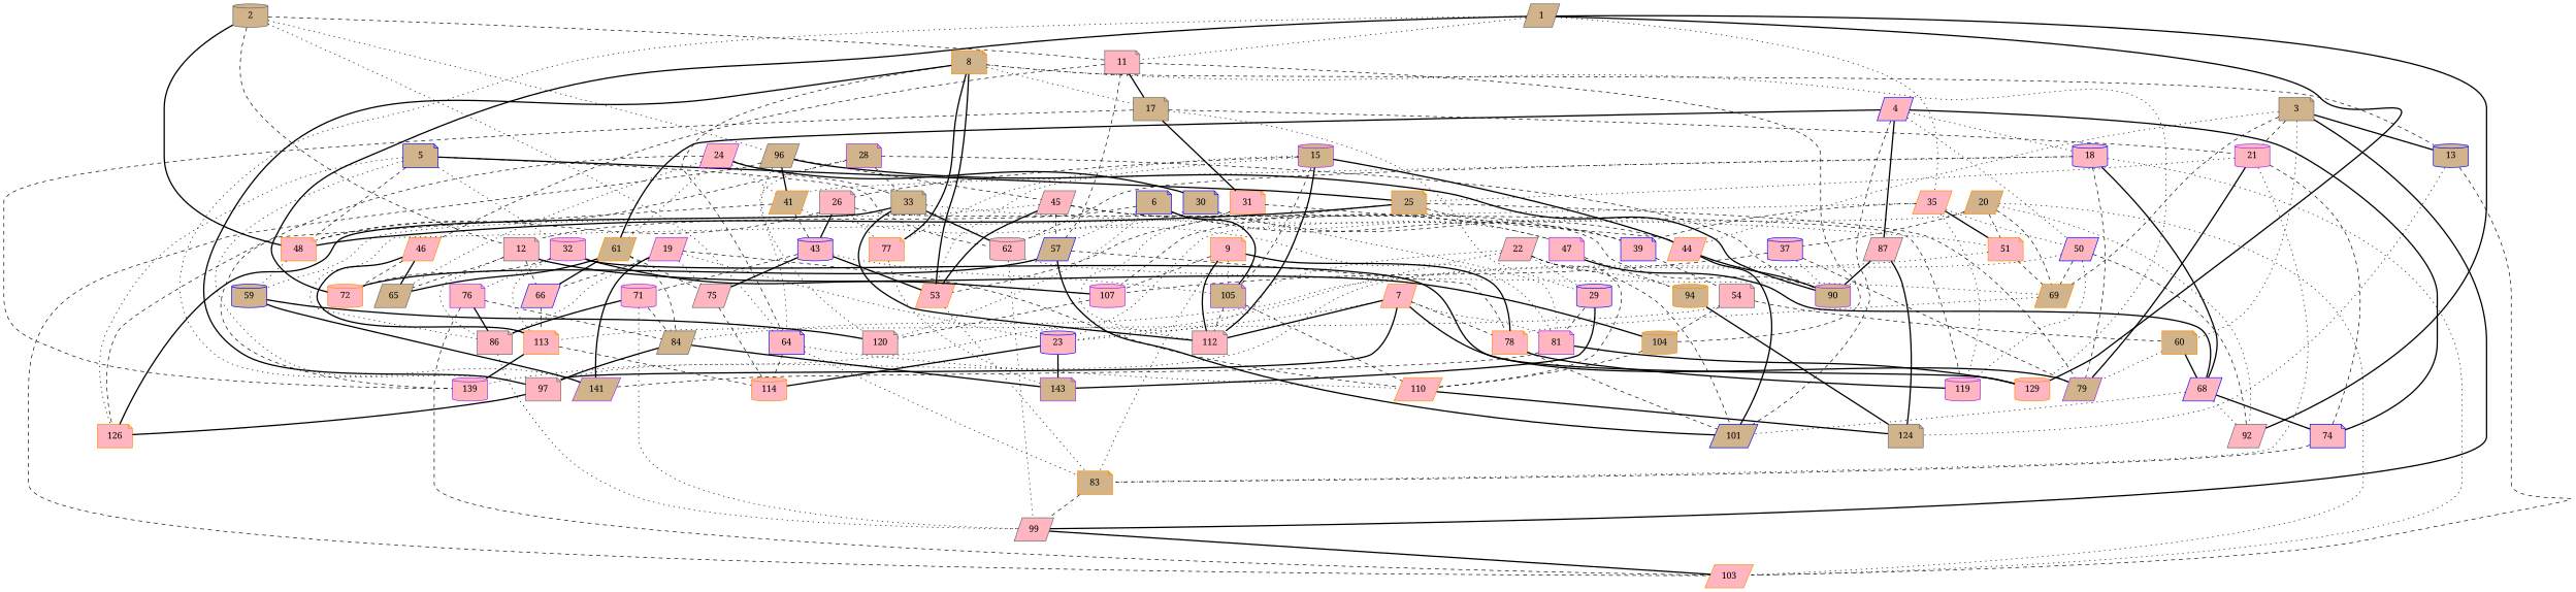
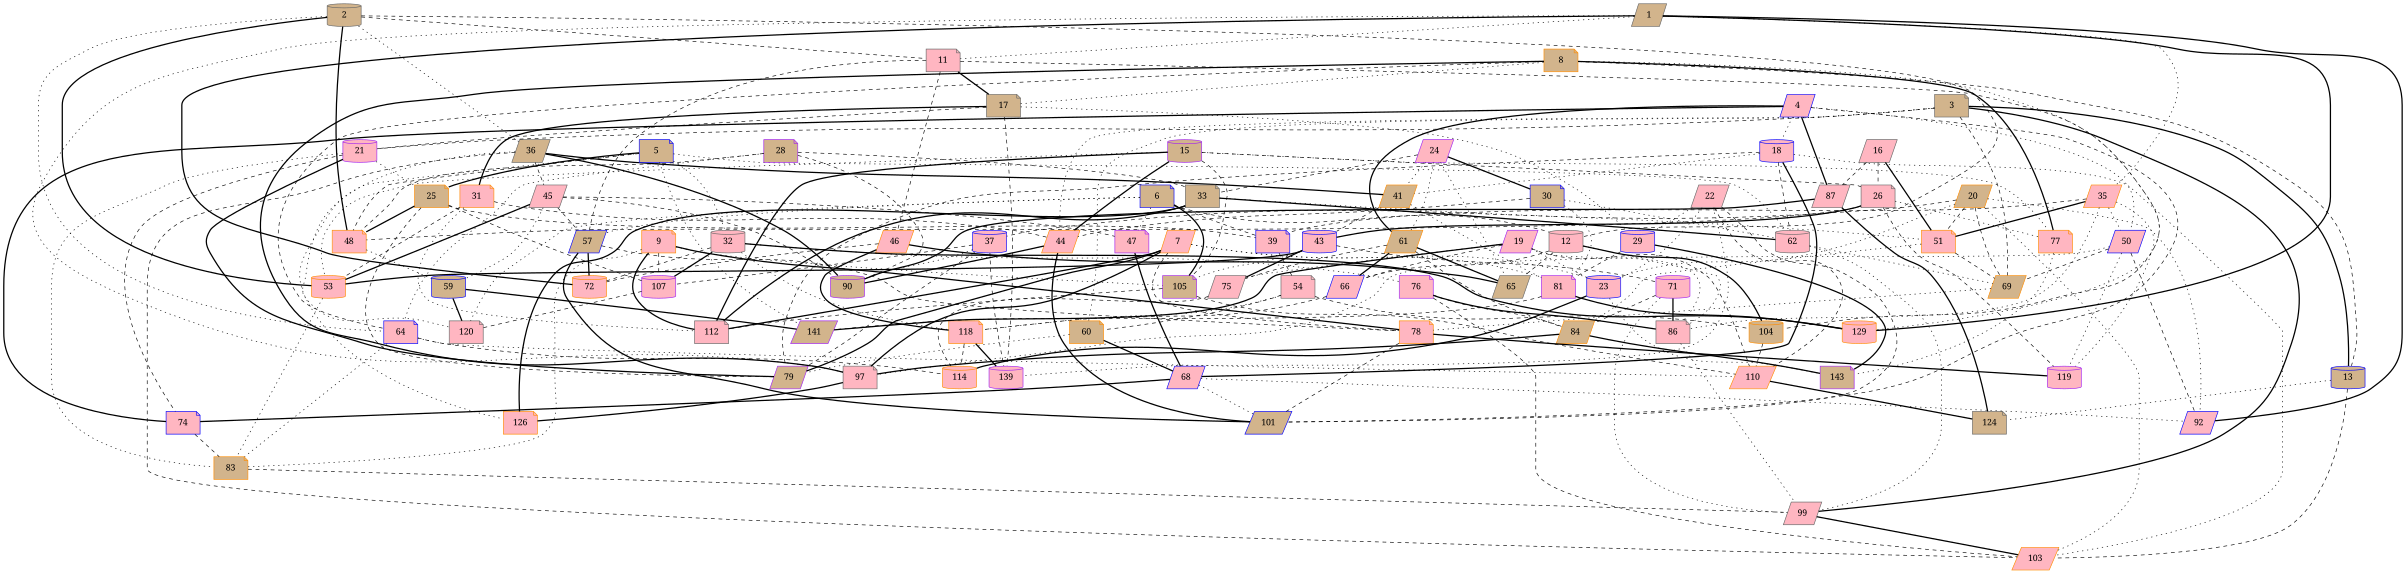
  graph {
    fontname="Noto Serif"
    node [color=darkorange fillcolor=lightpink fontname="Noto Serif" shape=note style=filled]
    edge [fontname="Noto Serif" style=dashed]
    1 [color=gray40 fillcolor=tan shape=parallelogram super="+73"]
    11 [color=gray40 super="+34"]
    35 [shape=parallelogram super="+102"]
    72 [shape=cylinder]
-   92 [color=gray40 shape=parallelogram]
+   92 [color=blue shape=parallelogram]
    97 [color=gray40 super="+142"]
    129 [shape=cylinder]
    57 [color=blue fillcolor=tan shape=parallelogram super="+134"]
    17 [color=gray40 fillcolor=tan super="+130"]
    46 [shape=parallelogram]
    104 [fillcolor=tan shape=cylinder]
    50 [color=blue shape=parallelogram super="+137"]
    39 [color=blue]
    86 [color=gray40 super="+106"]
    51 [super="+89"]
    119 [color=purple shape=cylinder]
    126
    2 [color=gray40 fillcolor=tan shape=cylinder super="+56"]
-   12 [color=gray40 super="+42"]
-   36 [color=gray40 fillcolor=tan shape=parallelogram super="+67" label=96]
+   12 [color=gray40 shape=cylinder super="+42"]
+   36 [color=gray40 fillcolor=tan shape=parallelogram super="+67"]
    48 [super="+131"]
-   53 [shape=parallelogram super="+63"]
+   53 [shape=cylinder super="+63"]
    64 [color=blue super="+132"]
    65 [color=gray40 fillcolor=tan shape=parallelogram]
    66 [color=blue shape=parallelogram]
    120 [color=gray40]
    103 [shape=parallelogram super="+148"]
    41 [fillcolor=tan shape=parallelogram super="+49"]
    90 [color=purple fillcolor=tan shape=cylinder super="+100"]
    45 [color=gray40 shape=parallelogram super="+115"]
    59 [color=blue fillcolor=tan shape=cylinder]
    83 [fillcolor=tan super="+109"]
    110 [shape=parallelogram super="+111"]
    114 [shape=cylinder]
    3 [color=gray40 fillcolor=tan super="+135"]
    13 [color=blue fillcolor=tan shape=cylinder]
    21 [color=purple shape=cylinder super="+27"]
    44 [shape=parallelogram super="+82"]
    60 [fillcolor=tan]
    69 [fillcolor=tan shape=parallelogram super="+147"]
    99 [color=gray40 shape=parallelogram super="+117"]
    124 [color=gray40 fillcolor=tan]
    74 [color=blue]
    25 [fillcolor=tan super="+85"]
    79 [color=purple fillcolor=tan shape=parallelogram super="+108"]
    101 [color=blue fillcolor=tan shape=parallelogram super="+127"]
    68 [color=blue shape=parallelogram super="+96"]
    78 [super="+125"]
    4 [color=blue shape=parallelogram super="+14"]
    18 [color=blue shape=cylinder super="+88"]
    61 [fillcolor=tan shape=parallelogram super="+95"]
    87 [color=gray40 shape=parallelogram]
    62 [color=gray40 shape=cylinder super="+138"]
    75 [color=gray40 shape=parallelogram super="+128"]
-   84 [color=gray40 fillcolor=tan shape=parallelogram super="+136"]
+   84 [fillcolor=tan shape=parallelogram super="+136"]
    5 [color=blue fillcolor=tan super="+93"]
-   32 [color=purple shape=cylinder super="+121"]
+   32 [color=gray40 shape=cylinder super="+121"]
    141 [color=purple fillcolor=tan shape=parallelogram]
    107 [color=purple shape=cylinder super="+118"]
    76 [color=purple]
-   113 [super="+122"]
+   113 [super="+122" label=118]
    6 [color=blue fillcolor=tan super="+58"]
    47 [color=purple]
    105 [color=purple fillcolor=tan super="+146"]
    54 [color=gray40]
-   94 [fillcolor=tan shape=cylinder]
    112 [color=gray40 super="+144"]
    7 [shape=parallelogram super="+145"]
    23 [color=blue shape=cylinder super="+140"]
    81 [color=purple super="+98"]
    143 [color=purple fillcolor=tan]
    8 [fillcolor=tan super="+40"]
    77
    29 [color=blue shape=cylinder]
    31
    139 [color=purple shape=cylinder]
    9 [super="+10"]
    15 [color=purple fillcolor=tan shape=cylinder super="+70"]
    26 [color=gray40 super="+52"]
    43 [color=blue shape=cylinder super="+55"]
+   16 [color=gray40 shape=parallelogram]
    19 [color=purple shape=parallelogram super="+123"]
    20 [fillcolor=tan shape=parallelogram super="+91"]
    37 [color=blue shape=cylinder]
    22 [color=gray40 shape=parallelogram super="+38"]
    24 [color=purple shape=parallelogram super="+80"]
    30 [color=blue fillcolor=tan]
    33 [color=gray40 fillcolor=tan super="+116"]
    71 [color=purple shape=cylinder]
    28 [color=purple fillcolor=tan]
    1 -- 11 [style=dotted]
    1 -- 35 [style=dotted]
    1 -- 72 [style=bold]
    1 -- 92 [style=bold]
    1 -- 97 [style=dotted]
    1 -- 129 [style=bold]
    11 -- 57
    11 -- 17 [style=bold]
    11 -- 46
    11 -- 104
    35 -- 50 [style=dotted]
    35 -- 39
    35 -- 86 [style=dotted]
    35 -- 51 [style=bold]
    35 -- 119 [style=dotted]
    97 -- 126 [style=bold]
    57 -- 72 [style=bold]
    57 -- 101 [style=bold]
    57 -- 78
    17 -- 21
    17 -- 29 [style=dotted]
    17 -- 31 [style=bold]
    17 -- 139
    46 -- 72
    46 -- 65 [style=bold]
    46 -- 113 [style=bold]
    104 -- 110
    50 -- 92
    50 -- 97 [style=dotted]
    50 -- 119 [style=dotted]
    50 -- 69
    39 -- 54
    86 -- 99 [style=dotted]
    51 -- 69
    51 -- 84 [style=dotted]
    2 -- 11
    2 -- 12
    2 -- 36 [style=dotted]
    2 -- 48 [style=bold]
-   8 -- 53 [style=bold]
+   2 -- 53 [style=bold]
    2 -- 64 [style=dotted]
    12 -- 104 [style=bold]
    12 -- 86 [style=dotted]
    12 -- 65
    12 -- 66
    36 -- 120 [style=dotted]
    36 -- 103
    36 -- 41 [style=bold]
    36 -- 90 [style=bold]
    36 -- 45
    48 -- 59 [style=dotted]
    53 -- 83 [style=dotted]
    64 -- 83 [style=dotted]
    64 -- 110 [style=dotted]
    64 -- 114
    66 -- 113
-   41 -- 126
    41 -- 81 [style=dotted]
    41 -- 43
    45 -- 57
    45 -- 53 [style=bold]
    45 -- 90
    45 -- 59 [style=dotted]
    45 -- 47
    59 -- 120 [style=bold]
    59 -- 141 [style=bold]
    83 -- 99
    110 -- 124 [style=bold]
    3 -- 13 [style=bold]
    3 -- 21
    3 -- 44 [style=dotted]
    3 -- 60 [style=dotted]
    3 -- 69
    3 -- 99 [style=bold]
    13 -- 103
    13 -- 124 [style=dotted]
    21 -- 83 [style=dotted]
    21 -- 74
    21 -- 25 [style=dotted]
    21 -- 79 [style=bold]
    44 -- 90 [style=bold]
    44 -- 101 [style=bold]
    60 -- 79 [style=dotted]
    60 -- 68 [style=bold]
    69 -- 78 [style=dotted]
    99 -- 103 [style=bold]
    74 -- 83
    25 -- 39
    25 -- 48 [style=bold]
    25 -- 79
    25 -- 107
    68 -- 92 [style=dotted]
    68 -- 74 [style=bold]
    68 -- 101 [style=dotted]
    78 -- 119 [style=bold]
    78 -- 101
    4 -- 50 [style=dotted]
    4 -- 74 [style=bold]
    4 -- 101
    4 -- 18 [style=dotted]
    4 -- 61 [style=bold]
    4 -- 87 [style=bold]
    18 -- 103 [style=dotted]
    18 -- 41 [style=dotted]
    18 -- 79
    18 -- 68 [style=bold]
    18 -- 62
    61 -- 65 [style=bold]
    61 -- 66 [style=bold]
    61 -- 75
    61 -- 84
    87 -- 90 [style=bold]
    87 -- 124 [style=bold]
    62 -- 69 [style=dotted]
    62 -- 99 [style=dotted]
    75 -- 114
    84 -- 97 [style=bold]
    84 -- 143 [style=bold]
    5 -- 126 [style=dotted]
    5 -- 48
    5 -- 25 [style=bold]
-   5 -- 62
+   5 -- 62 [style=dotted]
    5 -- 32 [style=dotted]
    5 -- 141 [style=dotted]
    32 -- 72
    32 -- 129 [style=bold]
    32 -- 107 [style=bold]
    32 -- 76 [style=dotted]
    32 -- 113 [style=dotted]
    107 -- 120
    76 -- 86 [style=bold]
    76 -- 103
    76 -- 84
    113 -- 114
    113 -- 139 [style=bold]
    6 -- 57 [style=dotted]
    6 -- 39
    6 -- 12
    6 -- 120 [style=dotted]
    6 -- 47 [style=dotted]
    6 -- 105 [style=bold]
    47 -- 68 [style=bold]
-   47 -- 94
    105 -- 110
    105 -- 112
    54 -- 104
    54 -- 60
    54 -- 113 [style=dotted]
-   94 -- 124 [style=bold]
    7 -- 97 [style=bold]
    7 -- 79 [style=bold]
    7 -- 78
    7 -- 112 [style=bold]
    7 -- 23 [style=dotted]
    7 -- 81 [style=dotted]
    23 -- 114 [style=bold]
-   23 -- 143 [style=bold]
+   23 -- 143 [style=dotted]
    81 -- 129 [style=bold]
    81 -- 141
    8 -- 97 [style=bold]
    8 -- 129 [style=dotted]
    8 -- 17 [style=dotted]
    8 -- 64
    8 -- 13
    8 -- 77 [style=bold]
    77 -- 143 [style=dotted]
    29 -- 81
    29 -- 143 [style=bold]
    31 -- 53
    31 -- 44
    31 -- 112 [style=dotted]
    9 -- 83 [style=dotted]
    9 -- 78 [style=bold]
    9 -- 107 [weight=2]
    9 -- 105 [style=dotted]
    9 -- 112 [style=bold]
    15 -- 53 [style=dotted]
    15 -- 44 [style=bold]
    15 -- 105
    15 -- 112 [style=bold]
    15 -- 77 [style=dotted]
    15 -- 26
    26 -- 119
    26 -- 48
    26 -- 77 [style=dotted]
    26 -- 43 [style=bold]
    43 -- 53 [style=bold]
    43 -- 75 [style=bold]
    43 -- 105 [style=dotted]
    43 -- 71
+   16 -- 51 [style=bold]
+   16 -- 87
+   16 -- 26
    19 -- 86 [style=dotted]
    19 -- 66
    19 -- 110
    19 -- 75 [style=dotted]
    19 -- 141 [style=bold]
    19 -- 23 [style=dotted]
    20 -- 92 [style=dotted]
    20 -- 51
    20 -- 103 [style=dotted]
    20 -- 69
    20 -- 23 [style=dotted]
    20 -- 37
    37 -- 90 [style=dotted]
    37 -- 79
    37 -- 107
    22 -- 110
    22 -- 101
-   22 -- 94 [style=dotted]
    22 -- 23 [style=dotted]
    22 -- 29 [style=dotted]
    22 -- 139 [style=dotted]
    24 -- 65 [style=dotted]
    24 -- 41 [style=dotted]
    24 -- 61 [style=dotted]
-   24 -- 139
+   37 -- 139
    24 -- 30 [style=bold]
    24 -- 33
    30 -- 44
    30 -- 62 [style=dotted]
    30 -- 81 [style=dotted]
    33 -- 51 [style=dotted]
    33 -- 126 [style=bold]
    33 -- 62 [style=bold]
    33 -- 112 [style=bold]
    71 -- 86 [style=bold]
    71 -- 99 [style=dotted]
    71 -- 84
    28 -- 48
    28 -- 64 [style=dotted]
    28 -- 90
    28 -- 33
  }
